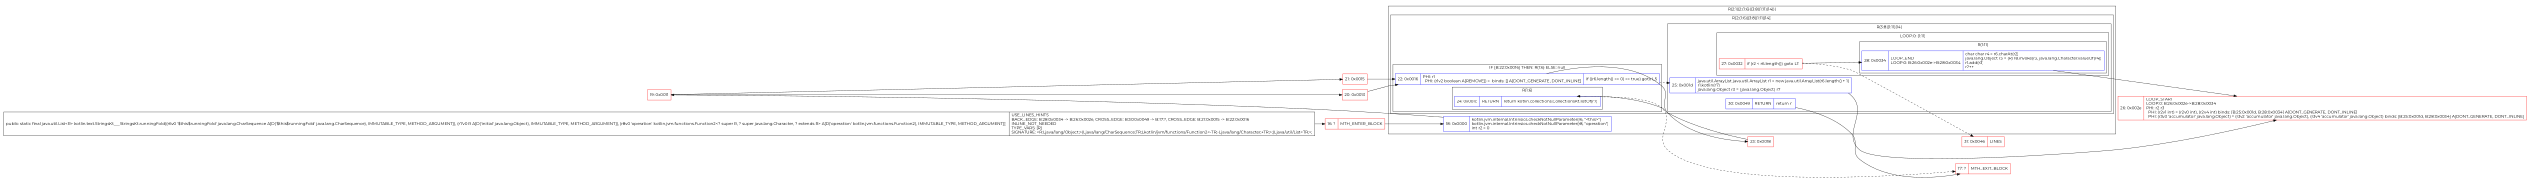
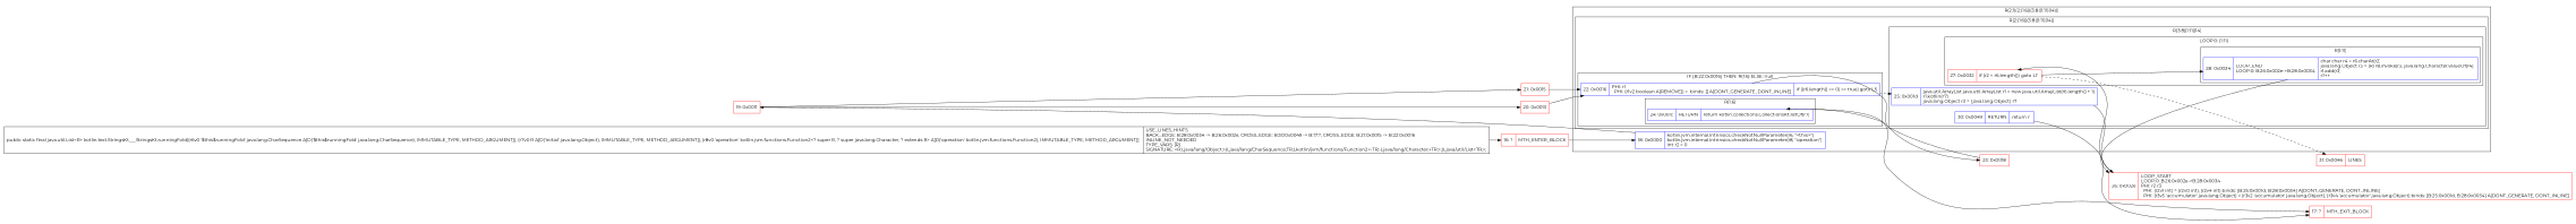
  digraph {
    fontname=Montserrat
    rankdir=LR
    node [color=red fontname=Montserrat shape=record]
    edge [fontname=Montserrat]
    n1 [color=blue label="{24\:\ 0x001c|RETURN\l|return kotlin.collections.CollectionsKt.listOf(r7)\l}"]
    n2 [color=blue label="{22\:\ 0x0016|PHI: r1 \l  PHI: (r1v2 boolean A[REMOVE]) =  binds: [] A[DONT_GENERATE, DONT_INLINE]\l|if ((r6.length() == 0) == true) goto L5\l}"]
    n3 [color=blue label="{28\:\ 0x0034|LOOP_END\lLOOP:0: B:26:0x002e\-\>B:28:0x0034\l|char char r4 = r6.charAt(r2)\ljava.lang.Object r3 = (R) r8.invoke(r3, java.lang.Character.valueOf(r4))\lr1.add(r3)\lr2++\l}"]
    n4 [label="{27\:\ 0x0032|if (r2 \< r6.length()) goto L11\l}"]
    n5 [color=blue label="{25\:\ 0x001d|java.util.ArrayList java.util.ArrayList r1 = new java.util.ArrayList(r6.length() + 1)\lr1.kotlin(r7)\ljava.lang.Object r3 = (java.lang.Object) r7\l}"]
    n6 [color=blue label="{30\:\ 0x0049|RETURN\l|return r1\l}"]
    n7 [color=blue label="{18\:\ 0x0000|kotlin.jvm.internal.Intrinsics.checkNotNullParameter(r6, \"\<this\>\")\lkotlin.jvm.internal.Intrinsics.checkNotNullParameter(r8, \"operation\")\lint r2 = 0\l}"]
    n8 [label="{17\:\ ?|MTH_EXIT_BLOCK\l}"]
    n9 [label="{23\:\ 0x0018}"]
    n10 [label="{26\:\ 0x002e|LOOP_START\lLOOP:0: B:26:0x002e\-\>B:28:0x0034\lPHI: r2 r3 \l  PHI: (r2v1 int) = (r2v0 int), (r2v4 int) binds: [B:25:0x001d, B:28:0x0034] A[DONT_GENERATE, DONT_INLINE]\l  PHI: (r3v3 'accumulator' java.lang.Object) = (r3v2 'accumulator' java.lang.Object), (r3v4 'accumulator' java.lang.Object) binds: [B:25:0x001d, B:28:0x0034] A[DONT_GENERATE, DONT_INLINE]\l}"]
    n11 [label="{31\:\ 0x0046|LINES\l}"]
    n12 [label="{19\:\ 0x0011}"]
    n13 [label="{20\:\ 0x0013}"]
    n14 [label="{21\:\ 0x0015}"]
    n15 [label="{16\:\ ?|MTH_ENTER_BLOCK\l}"]
    n16 [label="{public static final java.util.List\<R\> kotlin.text.StringsKt___StringsKt.runningFold((r6v0 '$this$runningFold' java.lang.CharSequence A[D('$this$runningFold' java.lang.CharSequence), IMMUTABLE_TYPE, METHOD_ARGUMENT]), (r7v0 R A[D('initial' java.lang.Object), IMMUTABLE_TYPE, METHOD_ARGUMENT]), (r8v0 'operation' kotlin.jvm.functions.Function2\<? super R, ? super java.lang.Character, ? extends R\> A[D('operation' kotlin.jvm.functions.Function2), IMMUTABLE_TYPE, METHOD_ARGUMENT]))  | USE_LINES_HINTS\lBACK_EDGE: B:28:0x0034 \-\> B:26:0x002e, CROSS_EDGE: B:30:0x0049 \-\> B:17:?, CROSS_EDGE: B:21:0x0015 \-\> B:22:0x0016\lINLINE_NOT_NEEDED\lTYPE_VARS: [R]\lSIGNATURE: \<R:Ljava\/lang\/Object;\>(Ljava\/lang\/CharSequence;TR;Lkotlin\/jvm\/functions\/Function2\<\-TR;\-Ljava\/lang\/Character;+TR;\>;)Ljava\/util\/List\<TR;\>;\l}" color=""]
    subgraph cluster_1 {
      label="R(2:1|(2:(1:6)|(3:8|(1:11)|14)))"
      n7
      subgraph cluster_2 {
        label="R(2:(1:6)|(3:8|(1:11)|14))"
        subgraph cluster_3 {
          label="IF [B:22:0x0016] THEN: R(1:6) ELSE: null"
          n2
          subgraph cluster_4 {
            label="R(1:6)"
            n1
          }
        }
        subgraph cluster_5 {
          label="R(3:8|(1:11)|14)"
          n5
          n6
          subgraph cluster_6 {
            label="LOOP:0: (1:11)"
            n4
            subgraph cluster_7 {
              label="R(1:11)"
              n3
            }
          }
        }
      }
    }
-   n1 -> n8 [style=dashed]
+   n1 -> n8
    n2 -> n5 [style=dashed]
    n2 -> n9
    n3 -> n10
    n4 -> n3
    n4 -> n11 [style=dashed]
    n5 -> n10
    n6 -> n8
    n7 -> n12
    n9 -> n1
+   n10 -> n4
    n12 -> n13
    n12 -> n14
    n13 -> n2
    n14 -> n2
    n15 -> n7
    n16 -> n15
  }
